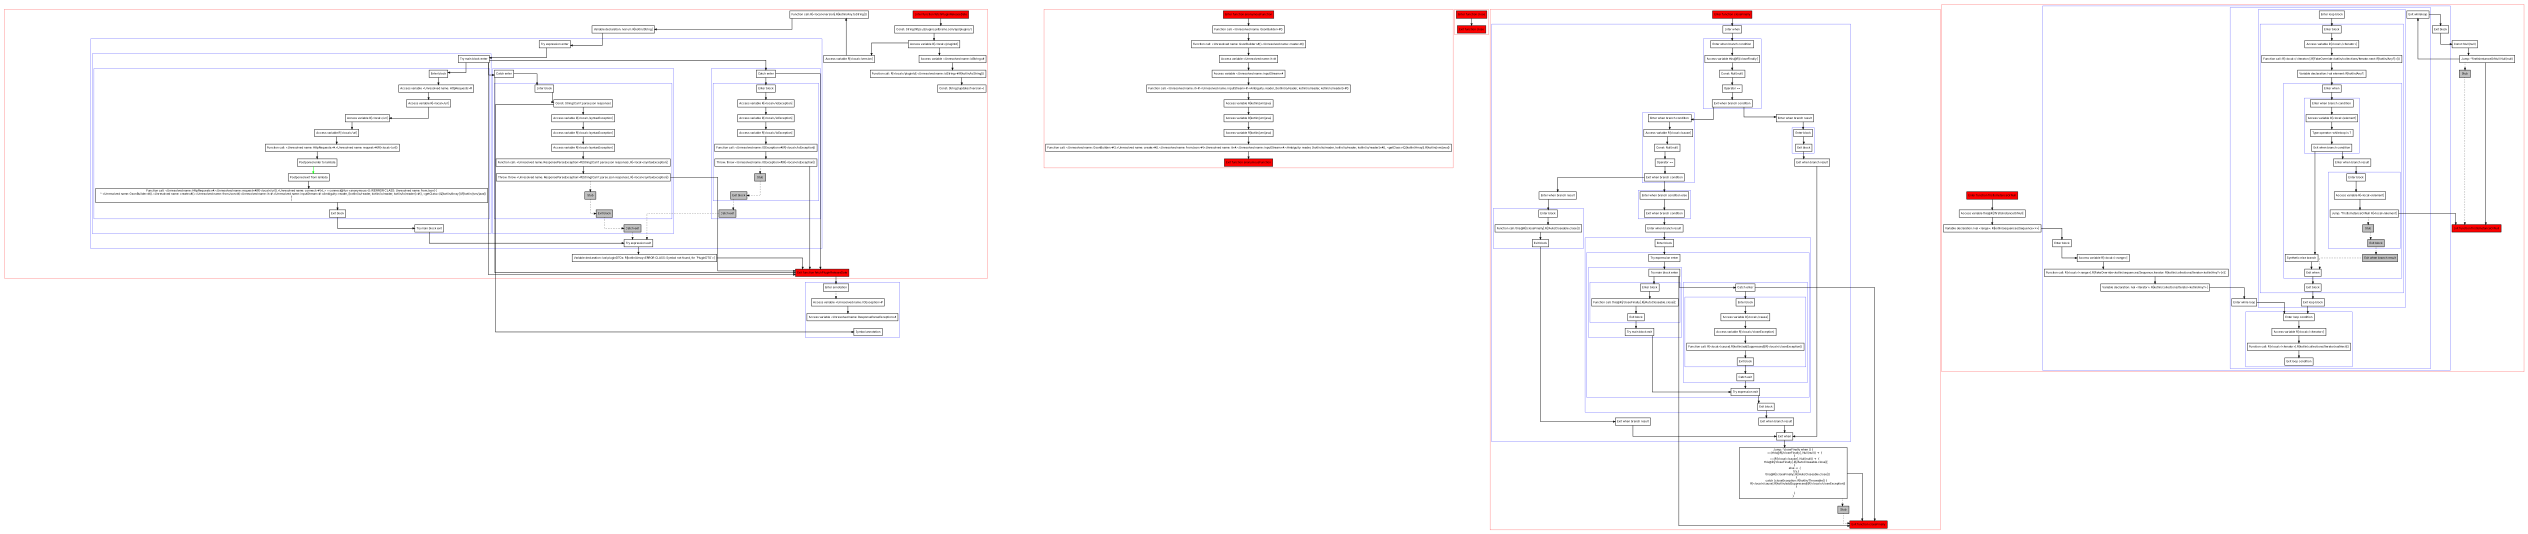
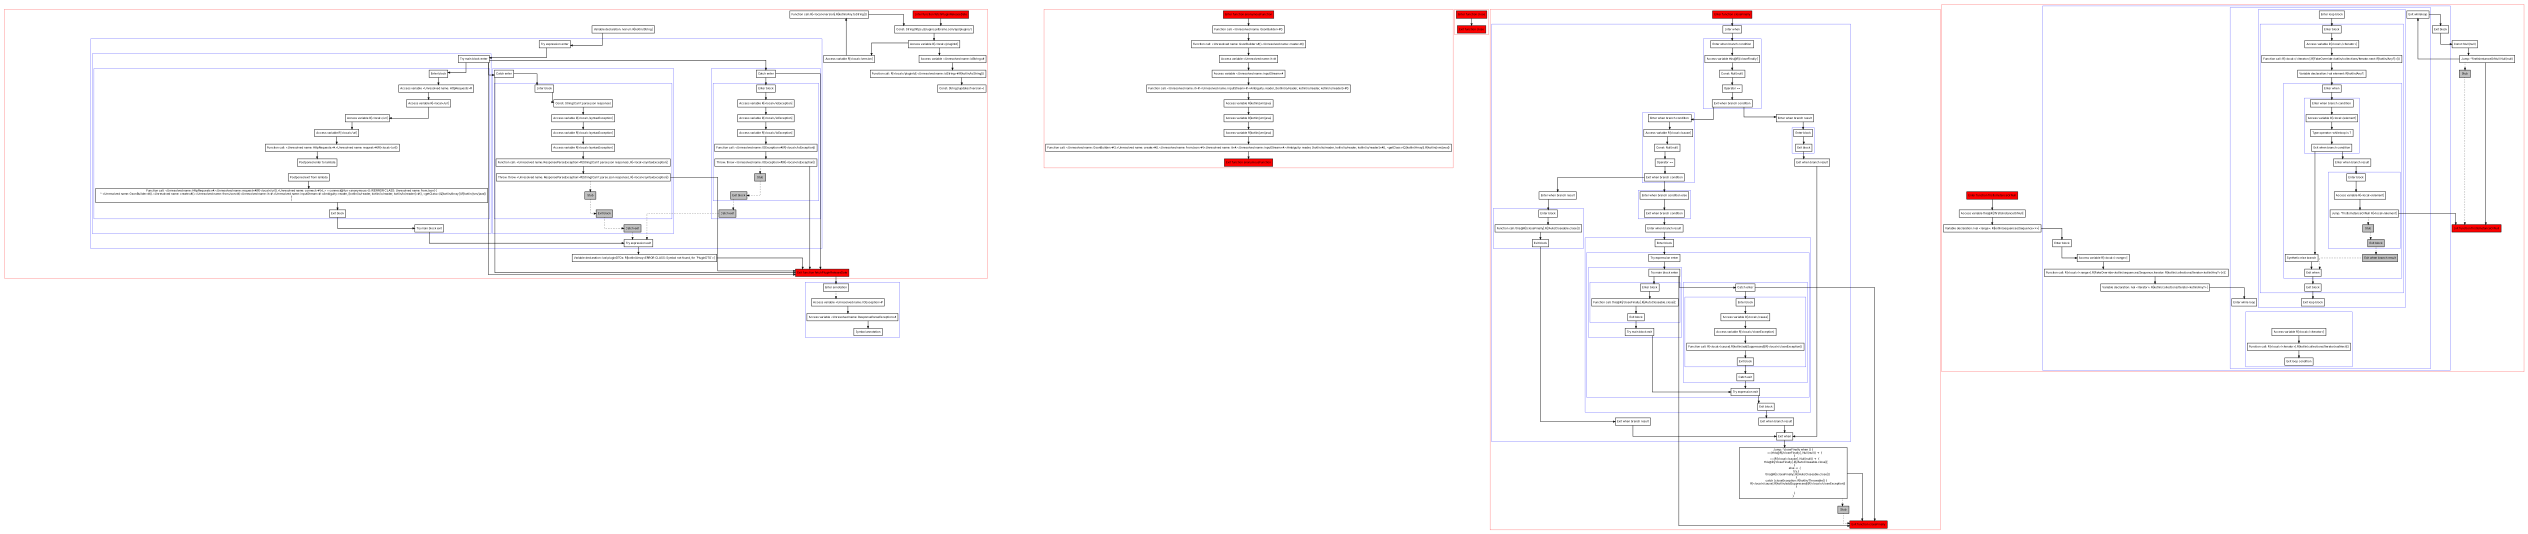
  digraph {
    fontname=Inter
    nodesep=3
    splines=ortho
    node [fontname=Inter penwidth=2 shape=box]
    edge [fontname=Inter penwidth=2]
    n1 [label="Enter block"]
    n2 [label="Access variable <Unresolved name: HttpRequests>#"]
    n3 [label="Access variable R|<local>/url|"]
    n4 [label="Access variable R|<local>/url|"]
    n5 [label="Access variable R|<local>/url|"]
    n6 [label="Function call: <Unresolved name: HttpRequests>#.<Unresolved name: request>#(R|<local>/url|)"]
    n7 [label="Postponed enter to lambda"]
    n8 [label="Postponed exit from lambda"]
    n9 [label="Function call: <Unresolved name: HttpRequests>#.<Unresolved name: request>#(R|<local>/url|).<Unresolved name: connect>#(<L> = connect@fun <anonymous>(): R|ERROR CLASS: Unresolved name: fromJson| {\n    ^ <Unresolved name: GsonBuilder>#().<Unresolved name: create>#().<Unresolved name: fromJson>#(<Unresolved name: it>#.<Unresolved name: inputStream>#.<Ambiguity: reader, [kotlin/io/reader, kotlin/io/reader, kotlin/io/reader]>#(), <getClass>(Q|kotlin/Array|).R|kotlin/jvm/java|)\n}\n)"]
    n10 [label="Exit block"]
    n11 [label="Try main block enter"]
    n12 [label="Try main block exit"]
    n13 [label="Enter block"]
    n14 [label="Const: String(Can't parse json response)"]
    n15 [label="Access variable R|<local>/syntaxException|"]
    n16 [label="Access variable R|<local>/syntaxException|"]
    n17 [label="Access variable R|<local>/syntaxException|"]
    n18 [label="Function call: <Unresolved name: ResponseParseException>#(String(Can't parse json response), R|<local>/syntaxException|)"]
    n19 [label="Throw: throw <Unresolved name: ResponseParseException>#(String(Can't parse json response), R|<local>/syntaxException|)"]
    n20 [fillcolor=gray label=Stub style=filled]
    n21 [fillcolor=gray label="Exit block" style=filled]
    n22 [label="Catch enter"]
    n23 [fillcolor=gray label="Catch exit" style=filled]
    n24 [label="Enter block"]
    n25 [label="Access variable R|<local>/ioException|"]
    n26 [label="Access variable R|<local>/ioException|"]
    n27 [label="Access variable R|<local>/ioException|"]
    n28 [label="Function call: <Unresolved name: IOException>#(R|<local>/ioException|)"]
    n29 [label="Throw: throw <Unresolved name: IOException>#(R|<local>/ioException|)"]
    n30 [fillcolor=gray label=Stub style=filled]
    n31 [fillcolor=gray label="Exit block" style=filled]
    n32 [label="Catch enter"]
    n33 [fillcolor=gray label="Catch exit" style=filled]
    n34 [label="Try expression enter"]
    n35 [label="Try expression exit"]
    n36 [fillcolor=red label="Enter function fetchPluginReleaseDate" style=filled]
    n37 [label="Const: String(https://plugins.jetbrains.com/api/plugins/)"]
    n38 [label="Access variable R|<local>/pluginId|"]
    n39 [label="Access variable <Unresolved name: idString>#"]
    n40 [label="Function call: R|<local>/pluginId|.<Unresolved name: idString>#.R|kotlin/toString|()"]
    n41 [label="Const: String(/updates?version=)"]
    n42 [label="Access variable R|<local>/version|"]
    n43 [label="Function call: R|<local>/version|.R|kotlin/Any.toString|()"]
    n44 [label="Variable declaration: lval url: R|kotlin/String|"]
    n45 [label="Variable declaration: lval pluginDTOs: R|kotlin/Array<ERROR CLASS: Symbol not found, for `PluginDTO`>|"]
    n46 [fillcolor=red label="Exit function fetchPluginReleaseDate" style=filled]
    n47 [label="Enter annotation"]
    n48 [label="Access variable <Unresolved name: IOException>#"]
    n49 [label="Access variable <Unresolved name: ResponseParseException>#"]
    n50 [label="Symbol annotation"]
    n51 [fillcolor=red label="Enter function anonymousFunction" style=filled]
    n52 [label="Function call: <Unresolved name: GsonBuilder>#()"]
    n53 [label="Function call: <Unresolved name: GsonBuilder>#().<Unresolved name: create>#()"]
    n54 [label="Access variable <Unresolved name: it>#"]
    n55 [label="Access variable <Unresolved name: inputStream>#"]
    n56 [label="Function call: <Unresolved name: it>#.<Unresolved name: inputStream>#.<Ambiguity: reader, [kotlin/io/reader, kotlin/io/reader, kotlin/io/reader]>#()"]
    n57 [label="Access variable R|kotlin/jvm/java|"]
    n58 [label="Access variable R|kotlin/jvm/java|"]
    n59 [label="Access variable R|kotlin/jvm/java|"]
    n60 [label="Function call: <Unresolved name: GsonBuilder>#().<Unresolved name: create>#().<Unresolved name: fromJson>#(<Unresolved name: it>#.<Unresolved name: inputStream>#.<Ambiguity: reader, [kotlin/io/reader, kotlin/io/reader, kotlin/io/reader]>#(), <getClass>(Q|kotlin/Array|).R|kotlin/jvm/java|)"]
    n61 [fillcolor=red label="Exit function anonymousFunction" style=filled]
    n62 [fillcolor=red label="Enter function close" style=filled]
    n63 [fillcolor=red label="Exit function close" style=filled]
    n64 [label="Enter when branch condition "]
    n65 [label="Access variable this@R|/closeFinally|"]
    n66 [label="Const: Null(null)"]
    n67 [label="Operator =="]
    n68 [label="Exit when branch condition"]
    n69 [label="Enter when branch condition "]
    n70 [label="Access variable R|<local>/cause|"]
    n71 [label="Const: Null(null)"]
    n72 [label="Operator =="]
    n73 [label="Exit when branch condition"]
    n74 [label="Enter when branch condition else"]
    n75 [label="Exit when branch condition"]
    n76 [label="Enter block"]
    n77 [label="Function call: this@R|/closeFinally|.R|/AutoCloseable.close|()"]
    n78 [label="Exit block"]
    n79 [label="Try main block enter"]
    n80 [label="Try main block exit"]
    n81 [label="Enter block"]
    n82 [label="Access variable R|<local>/cause|"]
    n83 [label="Access variable R|<local>/closeException|"]
    n84 [label="Function call: R|<local>/cause|.R|kotlin/addSuppressed|(R|<local>/closeException|)"]
    n85 [label="Exit block"]
    n86 [label="Catch enter"]
    n87 [label="Catch exit"]
    n88 [label="Try expression enter"]
    n89 [label="Try expression exit"]
    n90 [label="Enter block"]
    n91 [label="Exit block"]
    n92 [label="Enter block"]
    n93 [label="Function call: this@R|/closeFinally|.R|/AutoCloseable.close|()"]
    n94 [label="Exit block"]
    n95 [label="Enter block"]
    n96 [label="Exit block"]
    n97 [label="Enter when"]
    n98 [label="Enter when branch result"]
    n99 [label="Exit when branch result"]
    n100 [label="Enter when branch result"]
    n101 [label="Exit when branch result"]
    n102 [label="Enter when branch result"]
    n103 [label="Exit when branch result"]
    n104 [label="Exit when"]
    n105 [fillcolor=red label="Enter function closeFinally" style=filled]
    n106 [label="Jump: ^closeFinally when () {\n    ==(this@R|/closeFinally|, Null(null)) ->  {\n    }\n    ==(R|<local>/cause|, Null(null)) ->  {\n        this@R|/closeFinally|.R|/AutoCloseable.close|()\n    }\n    else ->  {\n        try {\n            this@R|/closeFinally|.R|/AutoCloseable.close|()\n        }\n        catch (closeException: R|kotlin/Throwable|) {\n            R|<local>/cause|.R|kotlin/addSuppressed|(R|<local>/closeException|)\n        }\n\n    }\n}\n"]
    n107 [fillcolor=gray label=Stub style=filled]
    n108 [fillcolor=red label="Exit function closeFinally" style=filled]
-   n109 [label="Enter loop condition"]
    n110 [label="Access variable R|<local>/<iterator>|"]
    n111 [label="Function call: R|<local>/<iterator>|.R|kotlin/collections/Iterator.hasNext|()"]
    n112 [label="Exit loop condition"]
    n113 [label="Enter when branch condition "]
    n114 [label="Access variable R|<local>/element|"]
    n115 [label="Type operator: whileloop is T"]
    n116 [label="Exit when branch condition"]
    n117 [label="Enter block"]
    n118 [label="Access variable R|<local>/element|"]
    n119 [label="Jump: ^firstIsInstanceOrNull R|<local>/element|"]
    n120 [fillcolor=gray label=Stub style=filled]
    n121 [fillcolor=gray label="Exit block" style=filled]
    n122 [label="Enter when"]
    n123 [label="Synthetic else branch"]
    n124 [label="Enter when branch result"]
    n125 [fillcolor=gray label="Exit when branch result" style=filled]
    n126 [label="Exit when"]
    n127 [label="Enter block"]
    n128 [label="Access variable R|<local>/<iterator>|"]
    n129 [label="Function call: R|<local>/<iterator>|.R|FakeOverride<kotlin/collections/Iterator.next: R|kotlin/Any?|>|()"]
    n130 [label="Variable declaration: lval element: R|kotlin/Any?|"]
    n131 [label="Exit block"]
    n132 [label="Enter loop block"]
    n133 [label="Exit loop block"]
    n134 [label="Enter while loop"]
    n135 [label="Exit whileloop"]
    n136 [label="Enter block"]
    n137 [label="Access variable R|<local>/<range>|"]
    n138 [label="Function call: R|<local>/<range>|.R|FakeOverride<kotlin/sequences/Sequence.iterator: R|kotlin/collections/Iterator<kotlin/Any?>|>|()"]
    n139 [label="Variable declaration: lval <iterator>: R|kotlin/collections/Iterator<kotlin/Any?>|"]
    n140 [label="Exit block"]
    n141 [fillcolor=red label="Enter function firstIsInstanceOrNull" style=filled]
    n142 [label="Access variable this@R|/firstIsInstanceOrNull|"]
    n143 [label="Variable declaration: lval <range>: R|kotlin/sequences/Sequence<*>|"]
    n144 [label="Const: Null(null)"]
    n145 [label="Jump: ^firstIsInstanceOrNull Null(null)"]
    n146 [fillcolor=gray label=Stub style=filled]
    n147 [fillcolor=red label="Exit function firstIsInstanceOrNull" style=filled]
    subgraph cluster_1 {
      color=red
      n36
      n37
      n38
      n39
      n40
      n41
      n42
      n43
      n44
      n45
      n46
      subgraph cluster_2 {
        color=blue
        n34
        n35
        subgraph cluster_3 {
          color=blue
          n11
          n12
          subgraph cluster_4 {
            color=blue
            n1
            n2
            n3
            n4
            n5
            n6
            n7
            n8
            n9
            n10
          }
        }
        subgraph cluster_5 {
          color=blue
          n22
          n23
          subgraph cluster_6 {
            color=blue
            n13
            n14
            n15
            n16
            n17
            n18
            n19
            n20
            n21
          }
        }
        subgraph cluster_7 {
          color=blue
          n32
          n33
          subgraph cluster_8 {
            color=blue
            n24
            n25
            n26
            n27
            n28
            n29
            n30
            n31
          }
        }
      }
    }
    subgraph cluster_9 {
      color=blue
      n47
      n48
      n49
      n50
    }
    subgraph cluster_10 {
      color=red
      n51
      n52
      n53
      n54
      n55
      n56
      n57
      n58
      n59
      n60
      n61
    }
    subgraph cluster_11 {
      color=red
      n62
      n63
    }
    subgraph cluster_12 {
      color=red
      n105
      n106
      n107
      n108
      subgraph cluster_13 {
        color=blue
        n97
        n98
        n99
        n100
        n101
        n102
        n103
        n104
        subgraph cluster_14 {
          color=blue
          n64
          n65
          n66
          n67
          n68
        }
        subgraph cluster_15 {
          color=blue
          n69
          n70
          n71
          n72
          n73
        }
        subgraph cluster_16 {
          color=blue
          n74
          n75
        }
        subgraph cluster_17 {
          color=blue
          n90
          n91
          subgraph cluster_18 {
            color=blue
            n88
            n89
            subgraph cluster_19 {
              color=blue
              n79
              n80
              subgraph cluster_20 {
                color=blue
                n76
                n77
                n78
              }
            }
            subgraph cluster_21 {
              color=blue
              n86
              n87
              subgraph cluster_22 {
                color=blue
                n81
                n82
                n83
                n84
                n85
              }
            }
          }
        }
        subgraph cluster_23 {
          color=blue
          n92
          n93
          n94
        }
        subgraph cluster_24 {
          color=blue
          n95
          n96
        }
      }
    }
    subgraph cluster_25 {
      color=red
      n141
      n142
      n143
      n144
      n145
      n146
      n147
      subgraph cluster_26 {
        color=blue
        n136
        n137
        n138
        n139
        n140
        subgraph cluster_27 {
          color=blue
          n134
          n135
          subgraph cluster_28 {
            color=blue
-           n109
            n110
            n111
            n112
          }
          subgraph cluster_29 {
            color=blue
            n132
            n133
            subgraph cluster_30 {
              color=blue
              n127
              n128
              n129
              n130
              n131
              subgraph cluster_31 {
                color=blue
                n122
                n123
                n124
                n125
                n126
                subgraph cluster_32 {
                  color=blue
                  n113
                  n114
                  n115
                  n116
                }
                subgraph cluster_33 {
                  color=blue
                  n117
                  n118
                  n119
                  n120
                  n121
                }
              }
            }
          }
        }
      }
    }
    n1 -> n2
    n2 -> n3
    n3 -> n4
    n4 -> n5
    n5 -> n6
    n6 -> n7
-   n7 -> n8 [color=green]
    n8 -> n9
    n9 -> n10
    n10 -> n12
    n11 -> n1
    n11 -> n22
    n11 -> n32
    n11 -> n46
    n12 -> n35
    n13 -> n14
    n14 -> n15
    n15 -> n16
    n16 -> n17
    n17 -> n18
    n18 -> n19
    n19 -> n20 [style=dotted]
    n19 -> n46
    n20 -> n21 [style=dotted]
    n21 -> n23 [style=dotted]
    n22 -> n13
    n22 -> n46
    n23 -> n35 [style=dotted]
    n24 -> n25
    n25 -> n26
    n26 -> n27
    n27 -> n28
    n28 -> n29
    n29 -> n30 [style=dotted]
    n29 -> n46
    n30 -> n31 [style=dotted]
    n31 -> n33 [style=dotted]
    n32 -> n24
    n32 -> n46
    n33 -> n35 [style=dotted]
    n34 -> n11
    n35 -> n45
    n36 -> n37
    n37 -> n38
    n38 -> n39
    n38 -> n42
    n39 -> n40
    n40 -> n41
    n42 -> n43
-   n43 -> n44
+   n43 -> n37
    n44 -> n34
    n45 -> n46
    n46 -> n47
    n47 -> n48 [style=dotted]
    n48 -> n49
-   n14 -> n50
+   n49 -> n50
    n51 -> n52
    n52 -> n53
    n53 -> n54
    n54 -> n55
    n55 -> n56
    n56 -> n57
    n57 -> n58
    n58 -> n59
    n59 -> n60
    n60 -> n61
    n62 -> n63
    n64 -> n65
    n65 -> n66
    n66 -> n67
    n67 -> n68
    n68 -> n69
    n68 -> n102
    n69 -> n70
    n70 -> n71
    n71 -> n72
    n72 -> n73
    n73 -> n74
    n73 -> n100
    n74 -> n75
    n75 -> n98
    n76 -> n77
    n77 -> n78
    n78 -> n80
    n79 -> n76
    n79 -> n86
    n79 -> n108
    n80 -> n89
    n81 -> n82
    n82 -> n83
    n83 -> n84
    n84 -> n85
    n85 -> n87
    n86 -> n81
    n86 -> n108
    n87 -> n89
    n88 -> n79
    n89 -> n91
    n90 -> n88
    n91 -> n99
    n92 -> n93
    n93 -> n94
    n94 -> n101
    n95 -> n96
    n96 -> n103
    n97 -> n64
    n98 -> n90
    n99 -> n104
    n100 -> n92
    n101 -> n104
    n102 -> n95
    n103 -> n104
    n104 -> n106
    n105 -> n97
    n106 -> n107 [style=dotted]
    n106 -> n108
    n107 -> n108 [style=dotted]
-   n109 -> n110
    n110 -> n111
    n111 -> n112
    n113 -> n114
    n114 -> n115
    n115 -> n116
    n116 -> n123
    n116 -> n124
    n117 -> n118
    n118 -> n119
    n119 -> n120 [style=dotted]
    n119 -> n147
    n120 -> n121 [style=dotted]
    n121 -> n125 [style=dotted]
    n122 -> n113
    n123 -> n126
    n124 -> n117
    n125 -> n126 [style=dotted]
    n126 -> n131
    n127 -> n128
    n128 -> n129
    n129 -> n130
    n130 -> n122
    n131 -> n133
    n132 -> n127
-   n133 -> n109
-   n134 -> n109
    n135 -> n140
    n136 -> n137
    n137 -> n138
    n138 -> n139
    n139 -> n134
    n140 -> n144
    n141 -> n142
    n142 -> n143
    n143 -> n136
    n144 -> n145
    n145 -> n135
    n145 -> n146 [style=dotted]
    n145 -> n147
    n146 -> n147 [style=dotted]
  }
